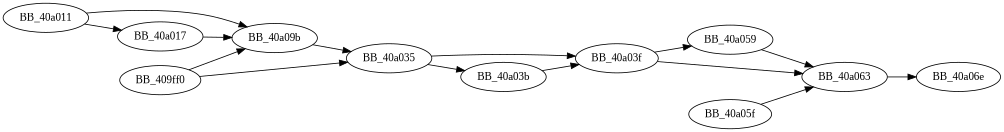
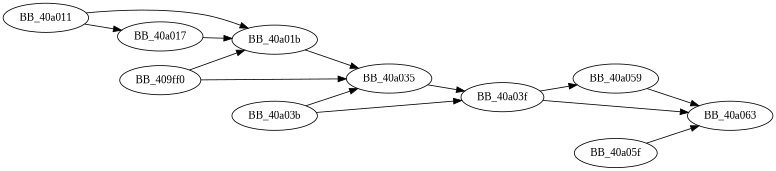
  digraph {
    fontname="Liberation Serif"
    rankdir=LR
    node [fontname="Liberation Serif"]
    edge [fontname="Liberation Serif"]
    BB_409ff0
-   BB_40a01b [label=BB_40a09b]
+   BB_40a01b
    BB_40a035
    BB_40a011
    BB_40a017
    BB_40a03f
    BB_40a03b
    BB_40a059
    BB_40a063
-   BB_40a06e
    BB_40a05f
    BB_409ff0 -> BB_40a01b
    BB_409ff0 -> BB_40a035
    BB_40a01b -> BB_40a035
    BB_40a035 -> BB_40a03f
-   BB_40a035 -> BB_40a03b
+   BB_40a03b -> BB_40a035
    BB_40a011 -> BB_40a01b
    BB_40a011 -> BB_40a017
    BB_40a017 -> BB_40a01b
    BB_40a03f -> BB_40a059
    BB_40a03f -> BB_40a063
    BB_40a03b -> BB_40a03f
    BB_40a059 -> BB_40a063
-   BB_40a063 -> BB_40a06e
    BB_40a05f -> BB_40a063
  }
